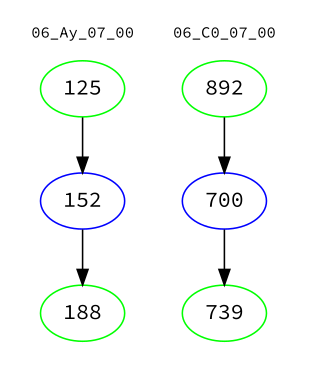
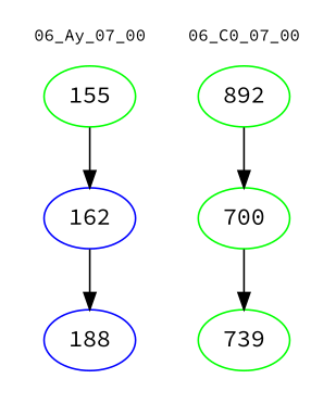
  digraph {
    fontname="Source Code Pro"
    node [color=green fontname="Source Code Pro"]
    edge [color=black fontname="Source Code Pro"]
-   n1 [label=125]
-   n2 [color=blue label=152]
-   n3 [label=188]
+   n1 [label=155]
+   n2 [color=blue label=162]
+   n3 [color=blue label=188]
    n4 [label=892]
-   n5 [color=blue label=700]
+   n5 [label=700]
    n6 [label=739]
    subgraph cluster_1 {
      color=white
      fontsize=10
      label="06_Ay_07_00"
      n1
      n2
      n3
    }
    subgraph cluster_2 {
      color=white
      fontsize=10
      label="06_C0_07_00"
      n4
      n5
      n6
    }
    n1 -> n2
    n2 -> n3
    n4 -> n5
    n5 -> n6
  }
